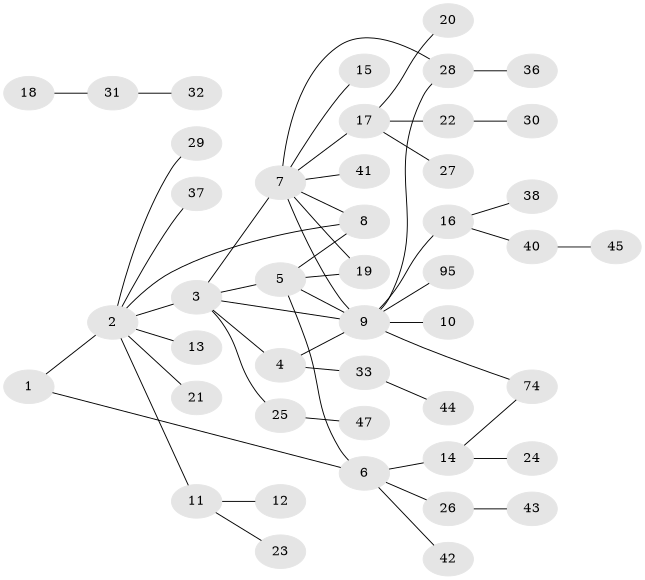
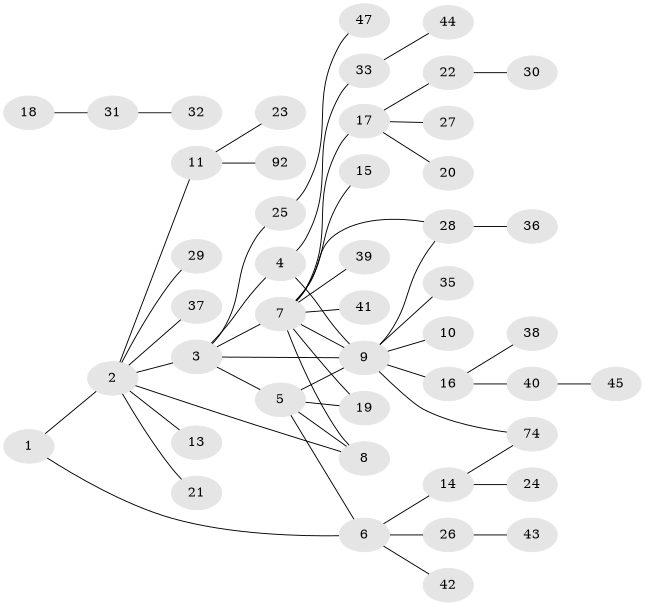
  graph {
    rankdir=LR
    node [color=gray90 style=filled]
    1
    2
    6
    3
    8
    11
    13
    21
    29
    37
    5
    9
    19
    4
    7
    25
    28
    10
    16
    n20 [label=74]
-   35 [label=95]
-   12
+   35
+   12 [label=92]
    23
    33
    15
    17
+   39
    41
    18
    31
    47
    44
    14
    26
    42
    24
    43
    20
    22
    27
    36
    38
    40
    45
    30
    32
    1 -- 2
    1 -- 6
    2 -- 3
    2 -- 8
    2 -- 11
    2 -- 13
    2 -- 21
    2 -- 29
    2 -- 37
    6 -- 14
    6 -- 26
    6 -- 42
    3 -- 5
    3 -- 9
    3 -- 4
    3 -- 7
    3 -- 25
    11 -- 12
    11 -- 23
    5 -- 6
    5 -- 8
    5 -- 9
    5 -- 19
    9 -- 28
    9 -- 10
    9 -- 16
    9 -- n20
    9 -- 35
    4 -- 9
    4 -- 33
    7 -- 8
    7 -- 9
    7 -- 19
    7 -- 28
    7 -- 15
    7 -- 17
+   7 -- 39
    7 -- 41
    25 -- 47
    28 -- 36
    16 -- 38
    16 -- 40
    33 -- 44
    17 -- 20
    17 -- 22
    17 -- 27
    18 -- 31
    31 -- 32
    14 -- n20
    14 -- 24
    26 -- 43
    22 -- 30
    40 -- 45
  }
